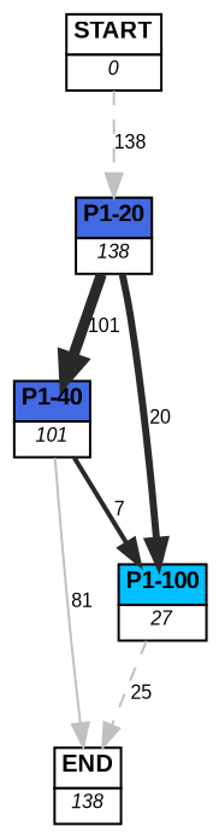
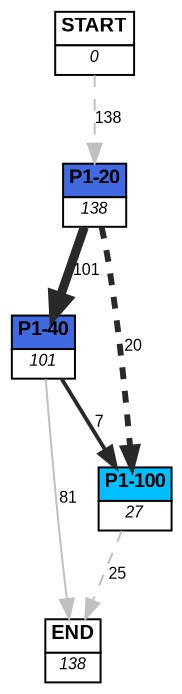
  digraph {
    node [shape=plain]
    edge [color=grey16 fontname=Arial fontsize=8 labelfloat=false]
    n1 [label=<<table border="0" cellborder="1" cellspacing="0"><tr><td bgcolor="royalblue"><FONT face="Arial" POINT-SIZE="10"><b>P1-20</b></FONT></td></tr><tr><td bgcolor="white"><FONT face="Arial" POINT-SIZE="8"><i>138</i></FONT></td></tr></table>>]
    n2 [label=<<table border="0" cellborder="1" cellspacing="0"><tr><td bgcolor="royalblue"><FONT face="Arial" POINT-SIZE="10"><b>P1-40</b></FONT></td></tr><tr><td bgcolor="white"><FONT face="Arial" POINT-SIZE="8"><i>101</i></FONT></td></tr></table>>]
    n3 [label=<<table border="0" cellborder="1" cellspacing="0"><tr><td bgcolor="deepskyblue"><FONT face="Arial" POINT-SIZE="10"><b>P1-100</b></FONT></td></tr><tr><td bgcolor="white"><FONT face="Arial" POINT-SIZE="8"><i>27</i></FONT></td></tr></table>>]
    n4 [label=<<table border="0" cellborder="1" cellspacing="0"><tr><td bgcolor="white"><FONT face="Arial" POINT-SIZE="10"><b>END</b></FONT></td></tr><tr><td bgcolor="white"><FONT face="Arial" POINT-SIZE="8"><i>138</i></FONT></td></tr></table>>]
    n5 [label=<<table border="0" cellborder="1" cellspacing="0"><tr><td bgcolor="white"><FONT face="Arial" POINT-SIZE="10"><b>START</b></FONT></td></tr><tr><td bgcolor="white"><FONT face="Arial" POINT-SIZE="8"><i>0</i></FONT></td></tr></table>>]
    n1 -> n2 [label=101 penwidth=4.61512051684126]
-   n1 -> n3 [label=20 penwidth=2.995732273553991]
+   n1 -> n3 [label=20 penwidth=2.995732273553991 style=dashed]
    n2 -> n3 [label=7 penwidth=1.9459101490553132]
    n2 -> n4 [color=grey label=81 style=solid]
    n3 -> n4 [color=grey label=25 style=dashed]
    n5 -> n1 [color=grey label=138 style=dashed]
  }
